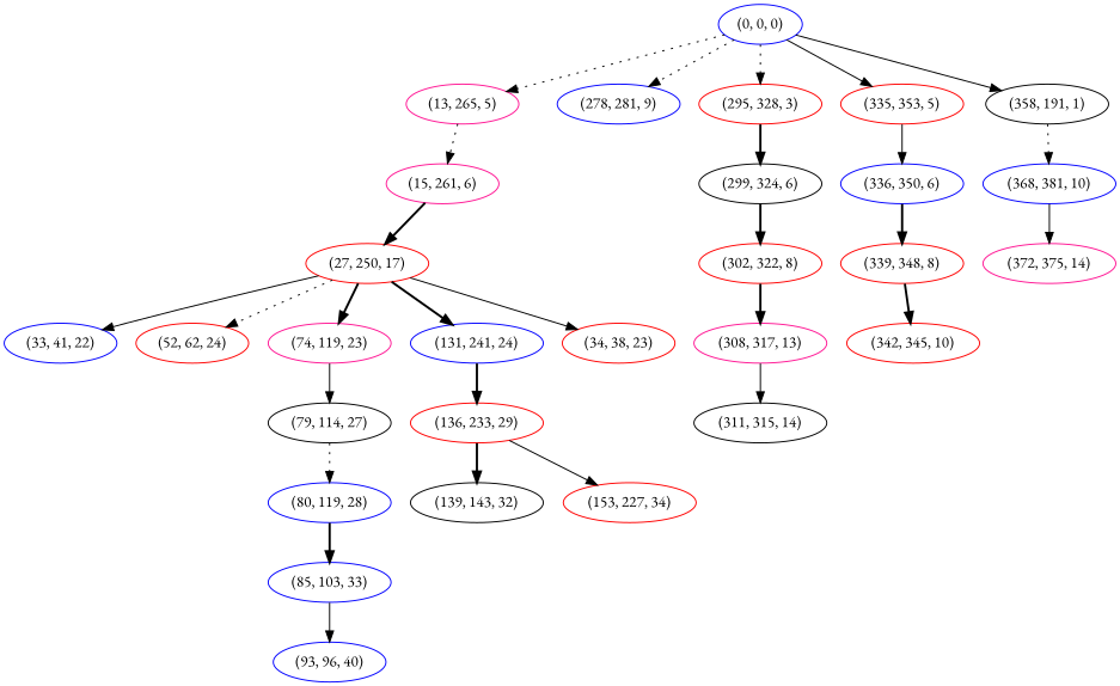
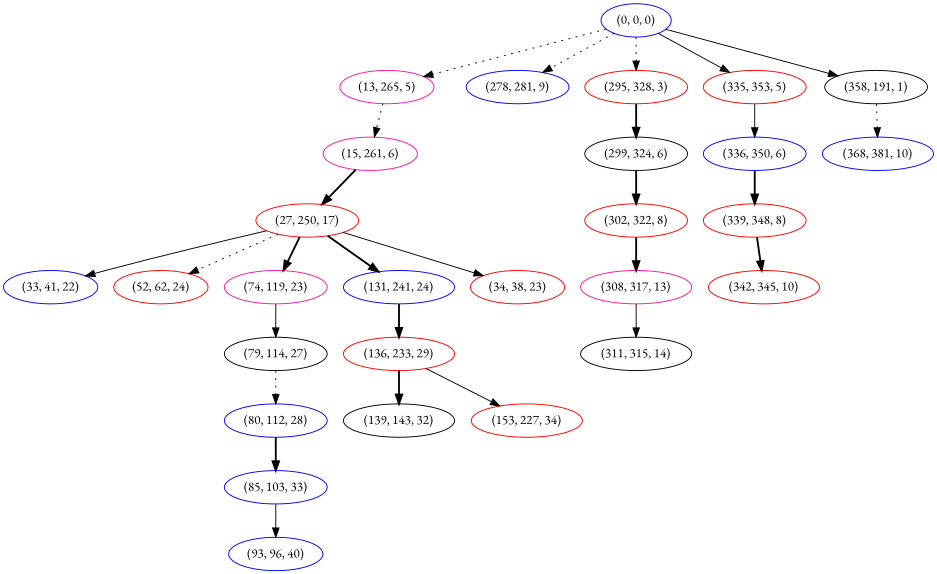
  digraph {
    fontname="EB Garamond"
    node [color=red fontname="EB Garamond"]
    edge [fontname="EB Garamond" style=bold]
    "(13, 265, 5)" [color=deeppink]
    "(0, 0, 0)" [color=blue]
    "(278, 281, 9)" [color=blue]
    "(295, 328, 3)"
    "(335, 353, 5)"
    n6 [color=black label="(358, 191, 1)"]
    "(15, 261, 6)" [color=deeppink]
    "(299, 324, 6)" [color=black]
    "(336, 350, 6)" [color=blue]
    "(368, 381, 10)" [color=blue]
    "(27, 250, 17)"
    "(33, 41, 22)" [color=blue]
    "(52, 62, 24)"
    "(74, 119, 23)" [color=deeppink]
    "(131, 241, 24)" [color=blue]
    "(34, 38, 23)"
    "(79, 114, 27)" [color=black]
    "(136, 233, 29)"
-   "(80, 112, 28)" [color=blue label="(80, 119, 28)"]
+   "(80, 112, 28)" [color=blue]
    "(85, 103, 33)" [color=blue]
    "(93, 96, 40)" [color=blue]
    "(139, 143, 32)" [color=black]
    "(153, 227, 34)"
    "(302, 322, 8)"
    "(308, 317, 13)" [color=deeppink]
    "(311, 315, 14)" [color=black]
    "(339, 348, 8)"
    "(342, 345, 10)"
-   "(372, 375, 14)" [color=deeppink]
    "(13, 265, 5)" -> "(15, 261, 6)" [style=dotted]
    "(0, 0, 0)" -> "(13, 265, 5)" [style=dotted]
    "(0, 0, 0)" -> "(278, 281, 9)" [style=dotted]
    "(0, 0, 0)" -> "(295, 328, 3)" [style=dotted]
    "(0, 0, 0)" -> "(335, 353, 5)" [style=solid]
    "(0, 0, 0)" -> n6 [style=solid]
    "(295, 328, 3)" -> "(299, 324, 6)"
    "(335, 353, 5)" -> "(336, 350, 6)" [style=solid]
    n6 -> "(368, 381, 10)" [style=dotted]
    "(15, 261, 6)" -> "(27, 250, 17)"
    "(299, 324, 6)" -> "(302, 322, 8)"
    "(336, 350, 6)" -> "(339, 348, 8)"
-   "(368, 381, 10)" -> "(372, 375, 14)" [style=solid]
    "(27, 250, 17)" -> "(33, 41, 22)" [style=solid]
    "(27, 250, 17)" -> "(52, 62, 24)" [style=dotted]
    "(27, 250, 17)" -> "(74, 119, 23)"
    "(27, 250, 17)" -> "(131, 241, 24)"
    "(27, 250, 17)" -> "(34, 38, 23)" [style=solid]
    "(74, 119, 23)" -> "(79, 114, 27)" [style=solid]
    "(131, 241, 24)" -> "(136, 233, 29)"
    "(79, 114, 27)" -> "(80, 112, 28)" [style=dotted]
    "(136, 233, 29)" -> "(139, 143, 32)"
    "(136, 233, 29)" -> "(153, 227, 34)" [style=solid]
    "(80, 112, 28)" -> "(85, 103, 33)"
    "(85, 103, 33)" -> "(93, 96, 40)" [style=solid]
    "(302, 322, 8)" -> "(308, 317, 13)"
    "(308, 317, 13)" -> "(311, 315, 14)" [style=solid]
    "(339, 348, 8)" -> "(342, 345, 10)"
  }
